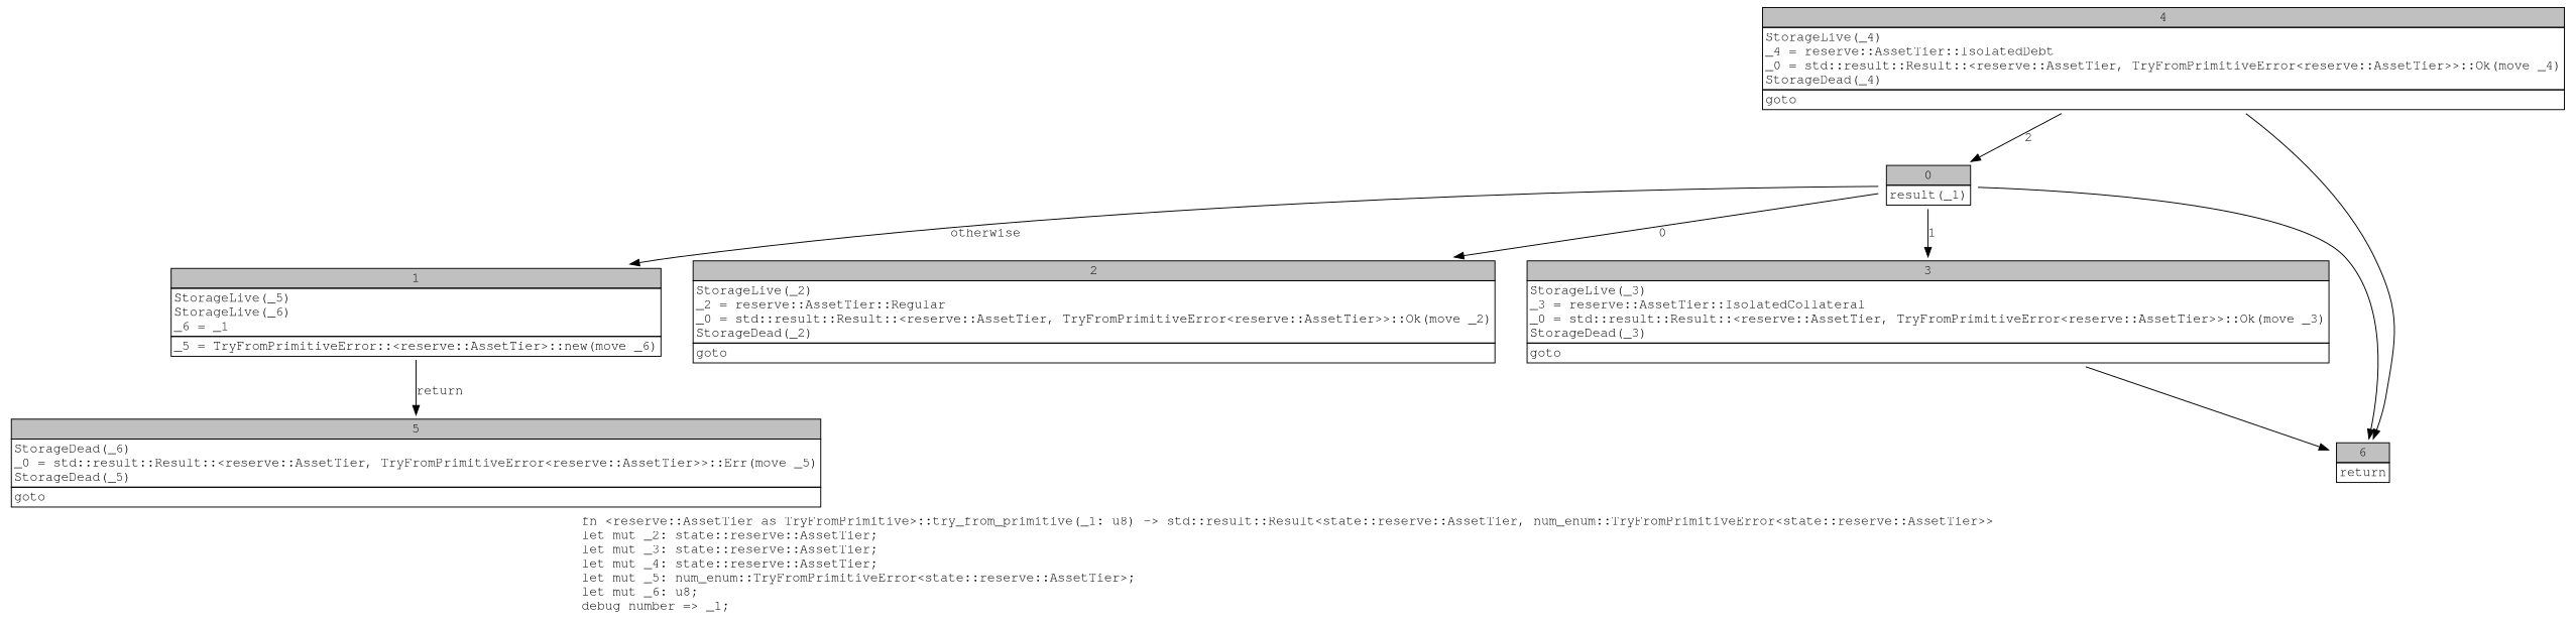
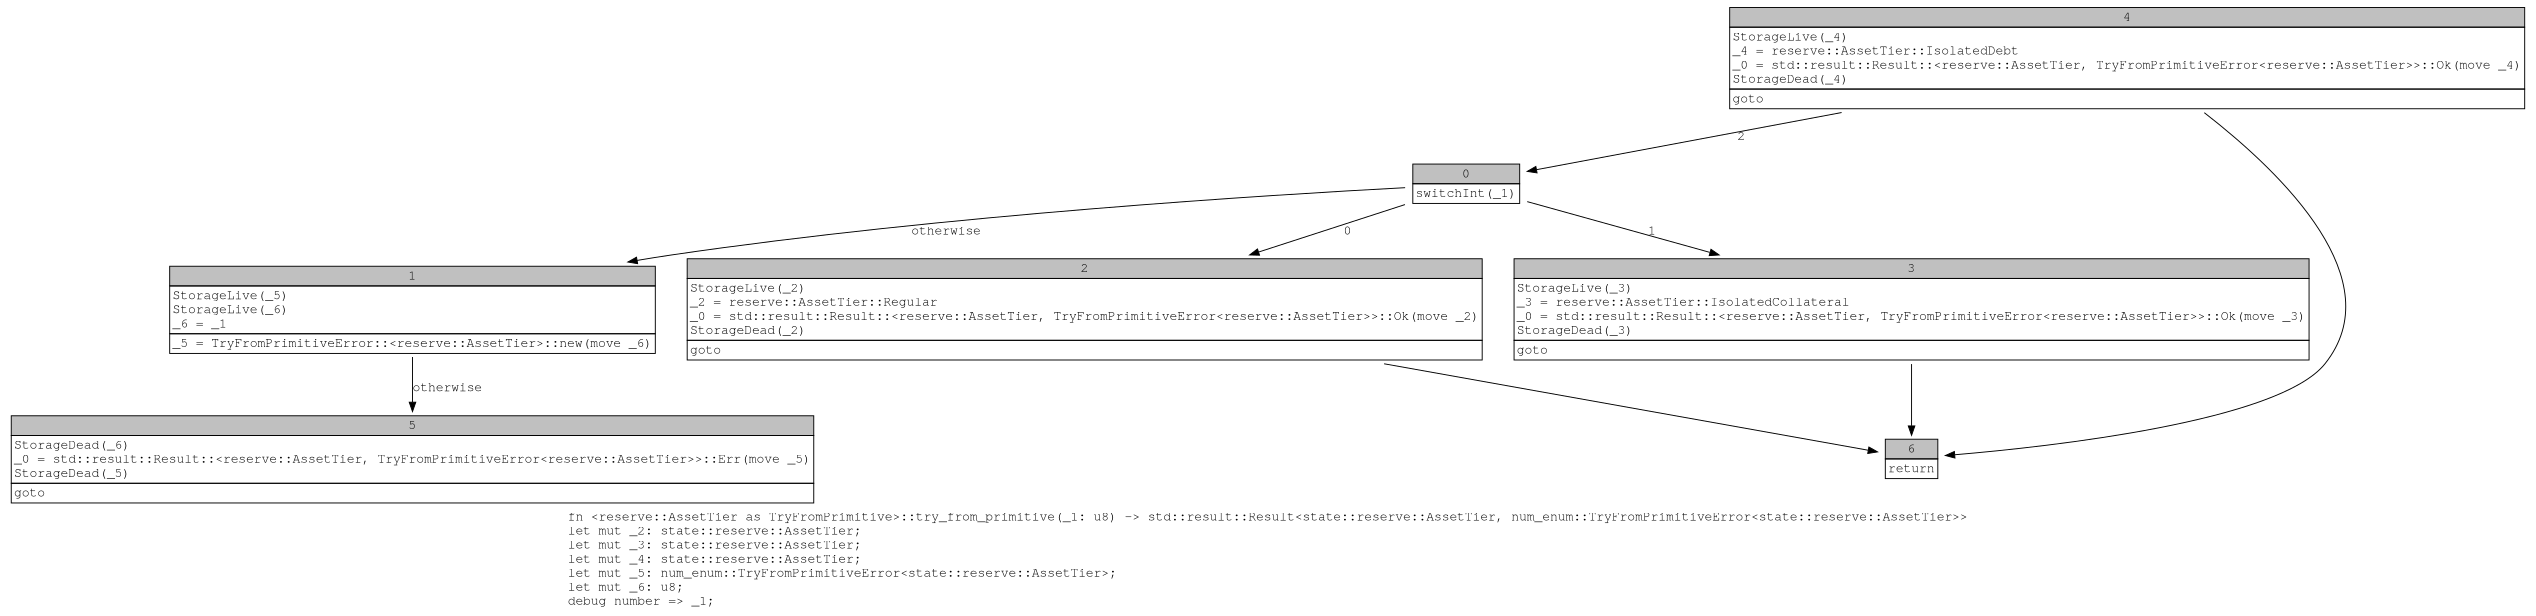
  digraph {
    fontname="Courier, monospace"
    label=<fn &lt;reserve::AssetTier as TryFromPrimitive&gt;::try_from_primitive(_1: u8) -&gt; std::result::Result&lt;state::reserve::AssetTier, num_enum::TryFromPrimitiveError&lt;state::reserve::AssetTier&gt;&gt;<br align="left"/>let mut _2: state::reserve::AssetTier;<br align="left"/>let mut _3: state::reserve::AssetTier;<br align="left"/>let mut _4: state::reserve::AssetTier;<br align="left"/>let mut _5: num_enum::TryFromPrimitiveError&lt;state::reserve::AssetTier&gt;;<br align="left"/>let mut _6: u8;<br align="left"/>debug number =&gt; _1;<br align="left"/>>
    node [fontname="Courier, monospace" shape=none]
    edge [fontname="Courier, monospace"]
-   n1 [label=<<table border="0" cellborder="1" cellspacing="0"><tr><td bgcolor="gray" align="center" colspan="1">0</td></tr><tr><td align="left">result(_1)</td></tr></table>>]
+   n1 [label=<<table border="0" cellborder="1" cellspacing="0"><tr><td bgcolor="gray" align="center" colspan="1">0</td></tr><tr><td align="left">switchInt(_1)</td></tr></table>>]
    n2 [label=<<table border="0" cellborder="1" cellspacing="0"><tr><td bgcolor="gray" align="center" colspan="1">1</td></tr><tr><td align="left" balign="left">StorageLive(_5)<br/>StorageLive(_6)<br/>_6 = _1<br/></td></tr><tr><td align="left">_5 = TryFromPrimitiveError::&lt;reserve::AssetTier&gt;::new(move _6)</td></tr></table>>]
    n3 [label=<<table border="0" cellborder="1" cellspacing="0"><tr><td bgcolor="gray" align="center" colspan="1">2</td></tr><tr><td align="left" balign="left">StorageLive(_2)<br/>_2 = reserve::AssetTier::Regular<br/>_0 = std::result::Result::&lt;reserve::AssetTier, TryFromPrimitiveError&lt;reserve::AssetTier&gt;&gt;::Ok(move _2)<br/>StorageDead(_2)<br/></td></tr><tr><td align="left">goto</td></tr></table>>]
    n4 [label=<<table border="0" cellborder="1" cellspacing="0"><tr><td bgcolor="gray" align="center" colspan="1">3</td></tr><tr><td align="left" balign="left">StorageLive(_3)<br/>_3 = reserve::AssetTier::IsolatedCollateral<br/>_0 = std::result::Result::&lt;reserve::AssetTier, TryFromPrimitiveError&lt;reserve::AssetTier&gt;&gt;::Ok(move _3)<br/>StorageDead(_3)<br/></td></tr><tr><td align="left">goto</td></tr></table>>]
    n5 [label=<<table border="0" cellborder="1" cellspacing="0"><tr><td bgcolor="gray" align="center" colspan="1">5</td></tr><tr><td align="left" balign="left">StorageDead(_6)<br/>_0 = std::result::Result::&lt;reserve::AssetTier, TryFromPrimitiveError&lt;reserve::AssetTier&gt;&gt;::Err(move _5)<br/>StorageDead(_5)<br/></td></tr><tr><td align="left">goto</td></tr></table>>]
    n6 [label=<<table border="0" cellborder="1" cellspacing="0"><tr><td bgcolor="gray" align="center" colspan="1">6</td></tr><tr><td align="left">return</td></tr></table>>]
    n7 [label=<<table border="0" cellborder="1" cellspacing="0"><tr><td bgcolor="gray" align="center" colspan="1">4</td></tr><tr><td align="left" balign="left">StorageLive(_4)<br/>_4 = reserve::AssetTier::IsolatedDebt<br/>_0 = std::result::Result::&lt;reserve::AssetTier, TryFromPrimitiveError&lt;reserve::AssetTier&gt;&gt;::Ok(move _4)<br/>StorageDead(_4)<br/></td></tr><tr><td align="left">goto</td></tr></table>>]
    n1 -> n2 [label=otherwise]
    n1 -> n3 [label=0]
    n1 -> n4 [label=1]
-   n2 -> n5 [label=return]
-   n1 -> n6
+   n2 -> n5 [label=otherwise]
+   n3 -> n6
    n4 -> n6
    n7 -> n1 [label=2]
    n7 -> n6
  }
